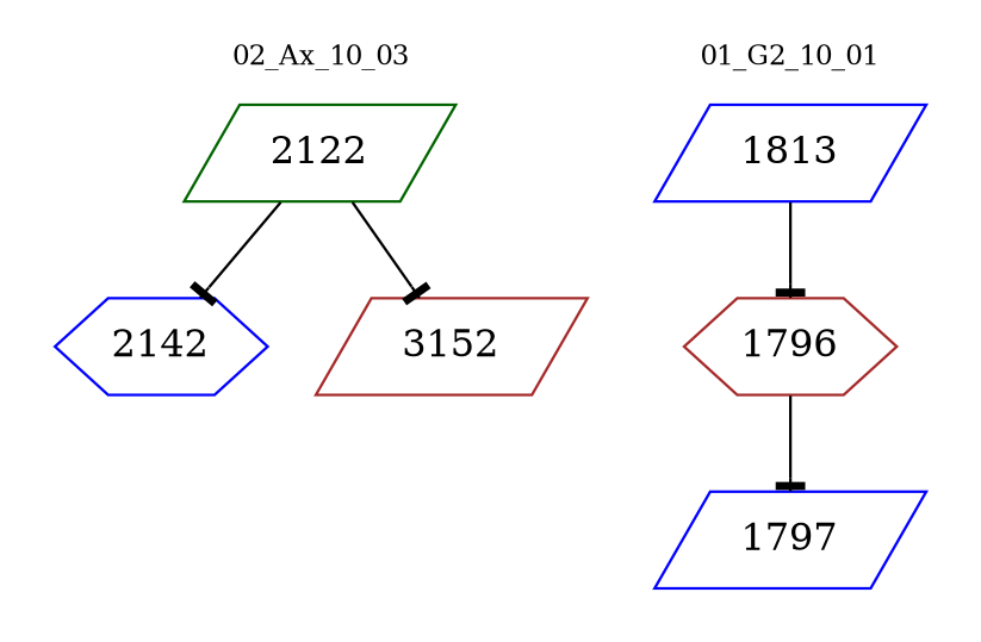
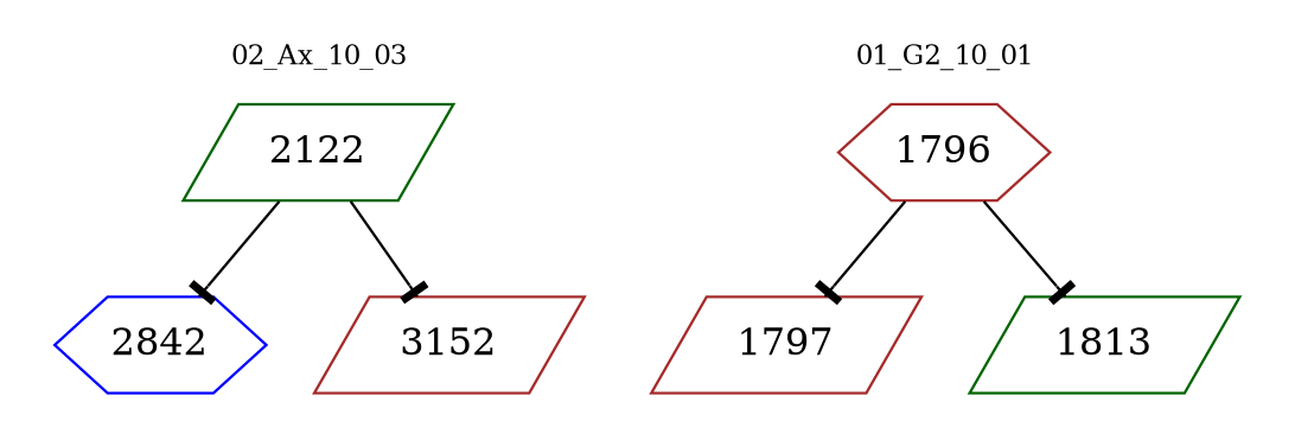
  digraph {
    node [color=darkgreen shape=parallelogram]
    edge [arrowhead=tee color=black]
    n1 [label=2122]
-   n2 [color=blue label=2142 shape=hexagon]
+   n2 [color=blue label=2842 shape=hexagon]
    n3 [color=brown label=3152]
    n4 [color=brown label=1796 shape=hexagon]
-   n5 [color=blue label=1797]
-   n6 [color=blue label=1813]
+   n5 [color=brown label=1797]
+   n6 [label=1813]
    subgraph cluster_1 {
      color=white
      fontsize=10
      label="02_Ax_10_03"
      n1
      n2
      n3
    }
    subgraph cluster_2 {
      color=white
      fontsize=10
      label="01_G2_10_01"
      n4
      n5
      n6
    }
    n1 -> n2
    n1 -> n3
    n4 -> n5
-   n6 -> n4
+   n4 -> n6
  }
